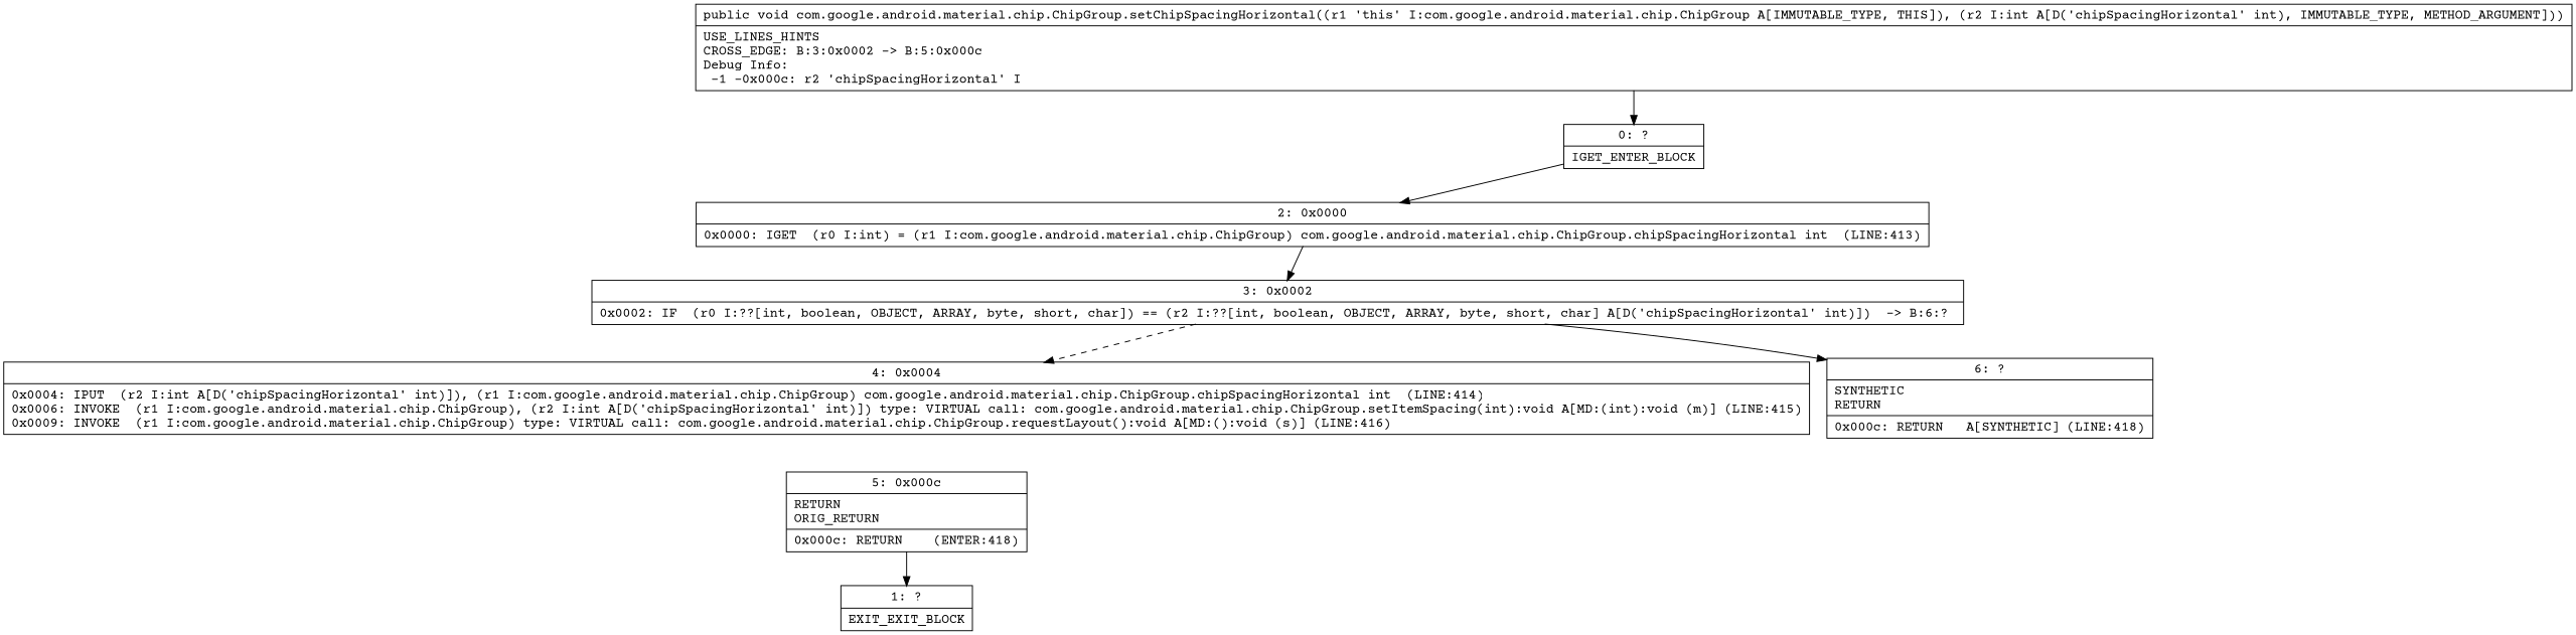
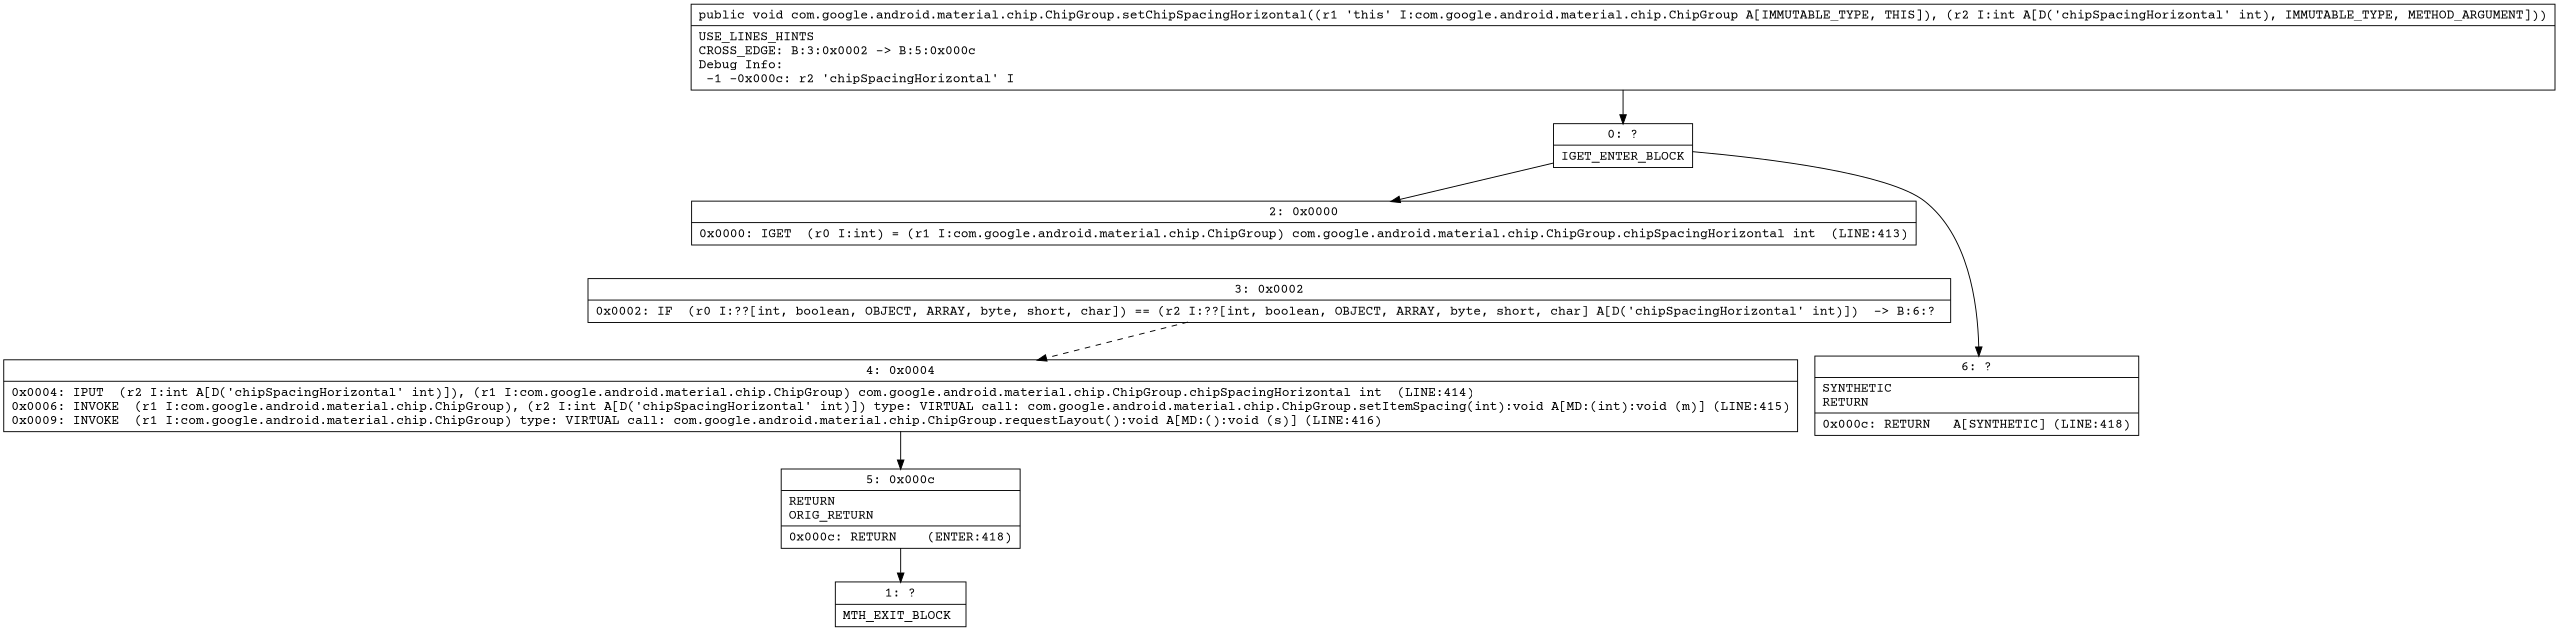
  digraph {
    fontname="Courier Prime"
    node [fontname="Courier Prime" shape=record]
    edge [fontname="Courier Prime"]
    n1 [label="{0\:\ ?|IGET_ENTER_BLOCK\l}"]
    n2 [label="{2\:\ 0x0000|0x0000: IGET  (r0 I:int) = (r1 I:com.google.android.material.chip.ChipGroup) com.google.android.material.chip.ChipGroup.chipSpacingHorizontal int  (LINE:413)\l}"]
    n3 [label="{3\:\ 0x0002|0x0002: IF  (r0 I:??[int, boolean, OBJECT, ARRAY, byte, short, char]) == (r2 I:??[int, boolean, OBJECT, ARRAY, byte, short, char] A[D('chipSpacingHorizontal' int)])  \-\> B:6:? \l}"]
    n4 [label="{4\:\ 0x0004|0x0004: IPUT  (r2 I:int A[D('chipSpacingHorizontal' int)]), (r1 I:com.google.android.material.chip.ChipGroup) com.google.android.material.chip.ChipGroup.chipSpacingHorizontal int  (LINE:414)\l0x0006: INVOKE  (r1 I:com.google.android.material.chip.ChipGroup), (r2 I:int A[D('chipSpacingHorizontal' int)]) type: VIRTUAL call: com.google.android.material.chip.ChipGroup.setItemSpacing(int):void A[MD:(int):void (m)] (LINE:415)\l0x0009: INVOKE  (r1 I:com.google.android.material.chip.ChipGroup) type: VIRTUAL call: com.google.android.material.chip.ChipGroup.requestLayout():void A[MD:():void (s)] (LINE:416)\l}"]
    n5 [label="{6\:\ ?|SYNTHETIC\lRETURN\l|0x000c: RETURN   A[SYNTHETIC] (LINE:418)\l}"]
    n6 [label="{5\:\ 0x000c|RETURN\lORIG_RETURN\l|0x000c: RETURN    (ENTER:418)\l}"]
-   n7 [label="{1\:\ ?|EXIT_EXIT_BLOCK\l}"]
+   n7 [label="{1\:\ ?|MTH_EXIT_BLOCK\l}"]
    n8 [label="{public void com.google.android.material.chip.ChipGroup.setChipSpacingHorizontal((r1 'this' I:com.google.android.material.chip.ChipGroup A[IMMUTABLE_TYPE, THIS]), (r2 I:int A[D('chipSpacingHorizontal' int), IMMUTABLE_TYPE, METHOD_ARGUMENT]))  | USE_LINES_HINTS\lCROSS_EDGE: B:3:0x0002 \-\> B:5:0x000c\lDebug Info:\l  \-1 \-0x000c: r2 'chipSpacingHorizontal' I\l}"]
    n1 -> n2
-   n2 -> n3
    n3 -> n4 [style=dashed]
-   n3 -> n5
+   n1 -> n5
+   n4 -> n6
    n6 -> n7
    n8 -> n1
  }
